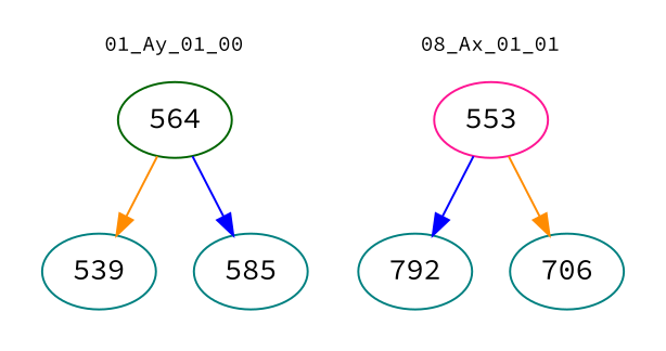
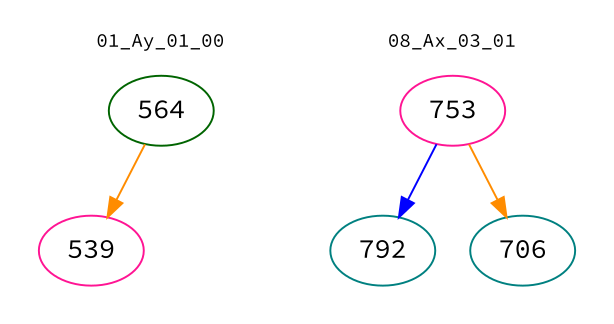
  digraph {
    fontname="Source Code Pro"
    node [color=teal fontname="Source Code Pro"]
    edge [color=darkorange fontname="Source Code Pro"]
    n1 [color=darkgreen label=564]
-   n2 [label=539]
-   n3 [label=585]
-   n4 [color=deeppink label=553]
+   n2 [color=deeppink label=539]
+   n4 [color=deeppink label=753]
    n5 [label=792]
    n6 [label=706]
    subgraph cluster_1 {
      color=white
      fontsize=10
      label="01_Ay_01_00"
      n1
      n2
-     n3
    }
    subgraph cluster_2 {
      color=white
      fontsize=10
-     label="08_Ax_01_01"
+     label="08_Ax_03_01"
      n4
      n5
      n6
    }
    n1 -> n2
-   n1 -> n3 [color=blue]
    n4 -> n5 [color=blue]
    n4 -> n6
  }
